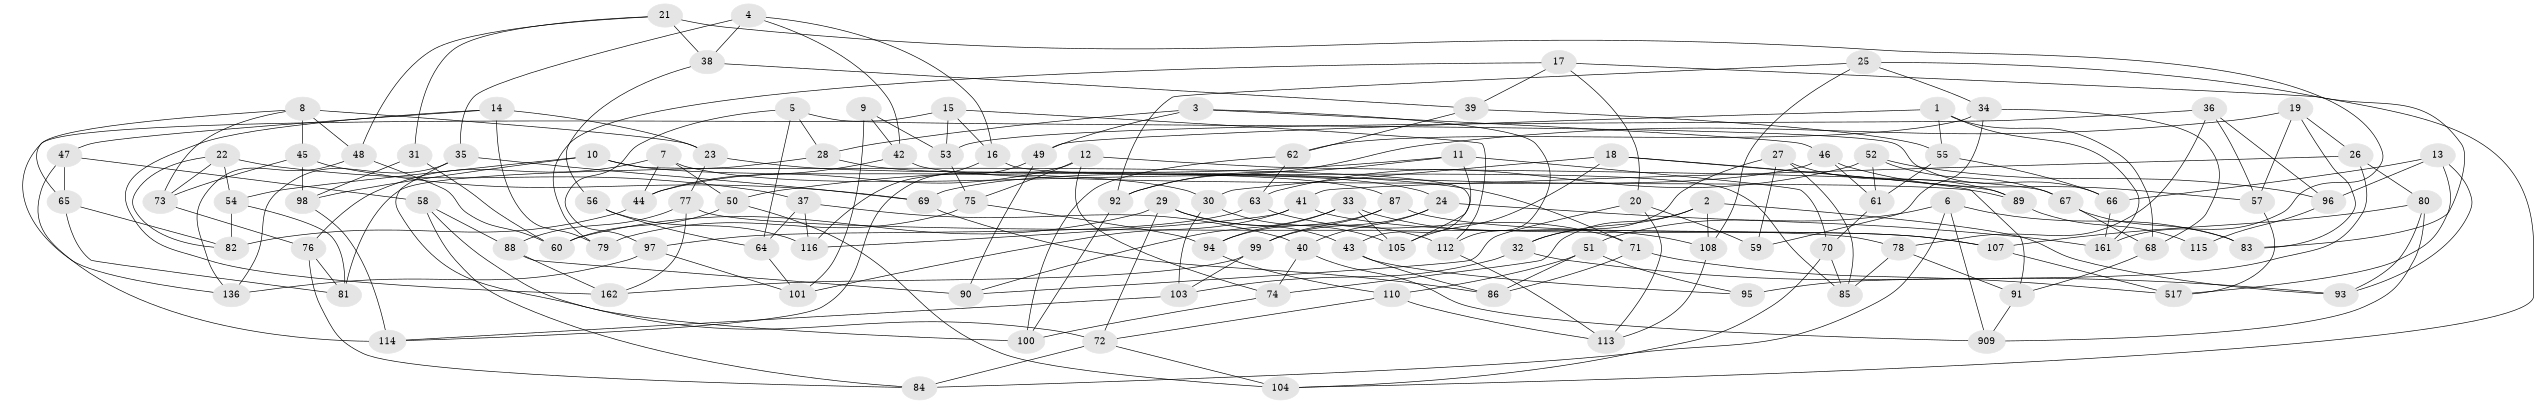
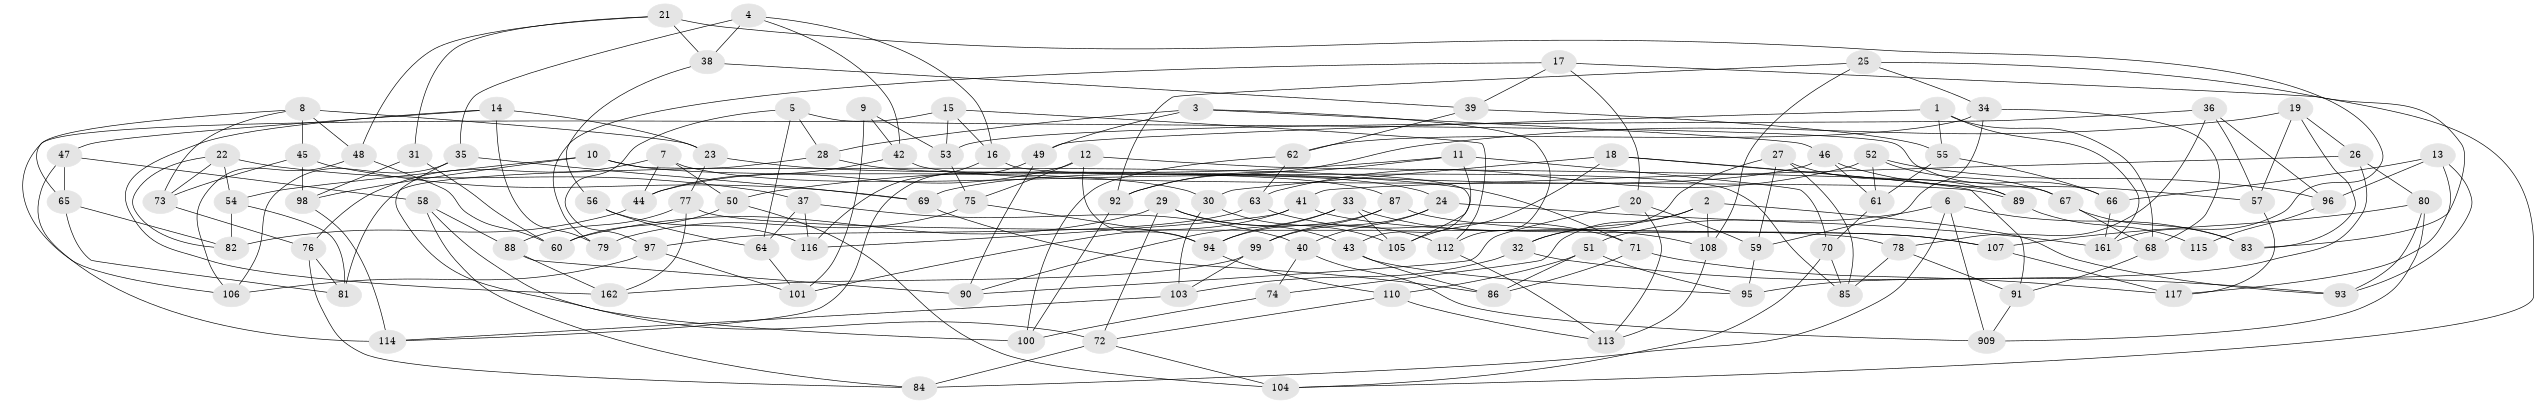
  graph {
    node [color=gray90 style=filled]
    1
    49
    55
    68
    n5 [label=161]
    90
    114
    66
    61
    91
    2
    32
    74
    93
    108
    103
    100
    113
    3
    28
    46
    112
    81
    87
    57
    69
    4
    16
    35
    38
    42
    85
    116
-   106 [label=136]
+   106
    72
    39
    56
    44
    89
    5
    64
    97
    101
    6
    51
    83
    84
    n48 [label=909]
    95
    86
    110
    7
    24
    50
    76
    40
    99
    82
    104
    60
    8
    23
    45
    48
    65
    73
    71
    77
    98
    9
    53
    75
    10
    30
    54
    105
    11
    43
    70
    92
    12
    67
    79
    94
    13
    96
-   117 [label=517]
+   117
    115
    14
    47
    n91 [label=162]
    58
    15
    17
    20
    59
    62
    18
    19
    26
    41
    80
    21
    31
    22
    37
    78
    88
    25
    34
    107
    27
    29
    33
    63
    36
    52
    1 -- 49
    1 -- 55
    1 -- 68
    1 -- n5
    49 -- 90
    49 -- 114
    55 -- 66
    55 -- 61
    68 -- 91
    66 -- n5
    61 -- 70
    91 -- n48
    2 -- 32
    2 -- 74
    2 -- 93
    2 -- 108
    32 -- 93
    32 -- 103
    74 -- 100
    108 -- 113
    103 -- 114
    3 -- 49
    3 -- 28
    3 -- 46
    3 -- 112
    28 -- 81
    28 -- 87
    46 -- 61
    46 -- 57
    46 -- 69
    112 -- 113
    87 -- 99
    87 -- 94
    87 -- 107
    57 -- 117
    69 -- 86
    4 -- 16
    4 -- 35
    4 -- 38
    4 -- 42
    16 -- 85
    16 -- 116
    35 -- 69
    35 -- 106
    35 -- 72
    38 -- 39
    38 -- 56
    42 -- 44
    42 -- 89
    72 -- 84
    72 -- 104
    39 -- 55
    39 -- 62
    56 -- 116
    56 -- 64
    44 -- 82
    89 -- 115
    5 -- 66
    5 -- 28
    5 -- 64
    5 -- 97
    64 -- 101
    97 -- 106
    97 -- 101
    6 -- 51
    6 -- 83
    6 -- 84
    6 -- n48
    51 -- 95
    51 -- 86
    51 -- 110
    110 -- 113
    110 -- 72
    7 -- 44
    7 -- 24
    7 -- 50
    7 -- 76
    24 -- n5
    24 -- 40
    24 -- 99
    50 -- 104
    50 -- 60
    76 -- 81
    76 -- 84
    40 -- 74
    40 -- n48
    99 -- 103
    99 -- n91
    8 -- 23
    8 -- 45
    8 -- 48
    8 -- 65
    8 -- 73
    23 -- 71
    23 -- 77
    45 -- 69
    45 -- 73
    45 -- 98
    48 -- 106
    48 -- 60
    65 -- 81
    65 -- 82
    73 -- 76
    71 -- 86
    71 -- 117
    77 -- n91
    77 -- 78
    77 -- 88
    98 -- 114
    9 -- 42
    9 -- 101
    9 -- 53
    53 -- 75
    75 -- 79
    75 -- 94
    10 -- 98
    10 -- 30
    10 -- 54
    10 -- 105
    30 -- 103
    30 -- 105
    54 -- 81
    54 -- 82
    11 -- 50
    11 -- 43
    11 -- 70
    11 -- 92
    43 -- 95
    43 -- 86
    70 -- 85
    70 -- 104
    92 -- 100
-   12 -- 74
+   12 -- 94
    12 -- 44
    12 -- 75
    12 -- 67
    67 -- 68
    67 -- 83
    94 -- 110
    13 -- 66
    13 -- 93
    13 -- 96
    13 -- 117
    96 -- 115
    14 -- 23
    14 -- 79
    14 -- 47
    14 -- n91
    47 -- 114
    47 -- 65
    47 -- 58
    58 -- 100
    58 -- 84
    58 -- 88
    15 -- 112
    15 -- 16
    15 -- 106
    15 -- 53
    17 -- 39
    17 -- 104
    17 -- 79
    17 -- 20
    20 -- 90
    20 -- 113
    20 -- 59
+   59 -- 95
    62 -- 100
    62 -- 63
    18 -- 91
    18 -- 89
    18 -- 30
    18 -- 105
    19 -- 57
    19 -- 83
    19 -- 92
    19 -- 26
    26 -- 95
    26 -- 41
    26 -- 80
    41 -- 116
    41 -- 101
    41 -- 107
    80 -- 93
    80 -- n48
    80 -- 107
    21 -- n5
    21 -- 38
    21 -- 48
    21 -- 31
    31 -- 60
    31 -- 98
    22 -- 82
    22 -- 73
    22 -- 54
    22 -- 37
    37 -- 116
    37 -- 64
    37 -- 40
    78 -- 91
    78 -- 85
    88 -- 90
    88 -- n91
    25 -- 108
    25 -- 83
    25 -- 92
    25 -- 34
    34 -- 68
    34 -- 59
    34 -- 62
    107 -- 117
    27 -- 32
    27 -- 85
    27 -- 89
    27 -- 59
    29 -- 112
    29 -- 72
    29 -- 60
    29 -- 43
    33 -- 90
    33 -- 108
    33 -- 105
    33 -- 94
    63 -- 97
    63 -- 71
    36 -- 57
    36 -- 53
    36 -- 96
    36 -- 78
    52 -- 61
    52 -- 67
    52 -- 96
    52 -- 63
  }
